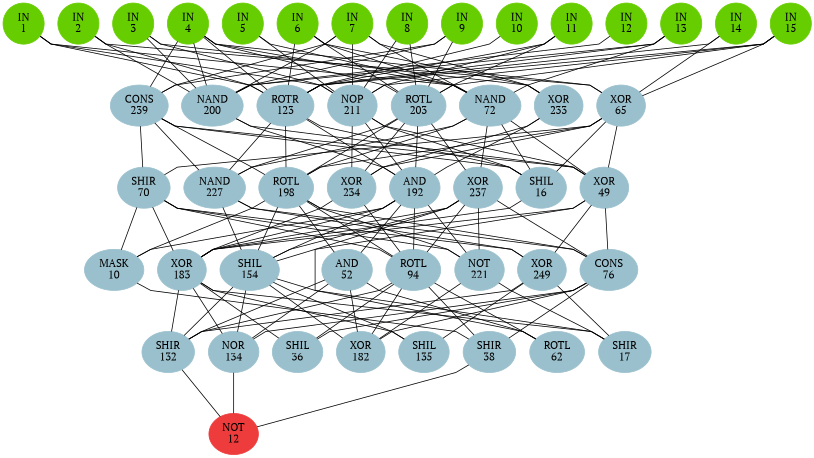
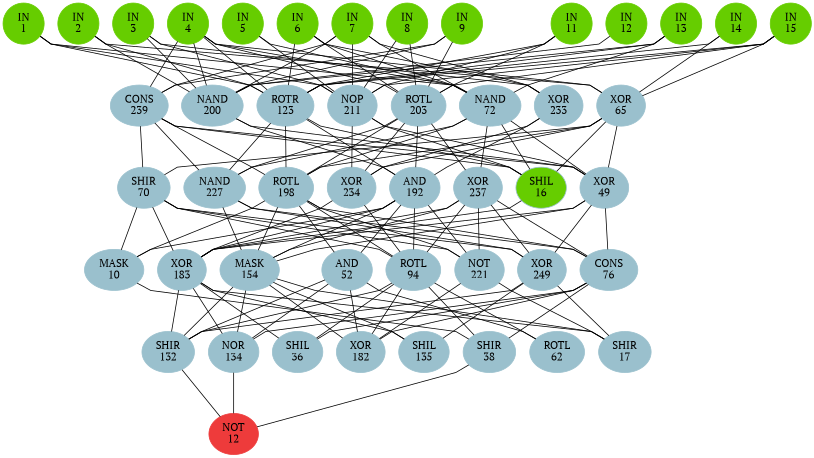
  graph {
    fontname="PT Serif"
    ordering=out
    rankdir=BT
    ranksep=0.75
    splines=polyline
    node [color=lightblue3 fontname="PT Serif" style=filled]
    edge [fontname="PT Serif" style=solid]
    n1 [color=chartreuse3 label="IN\n1"]
    n2 [color=chartreuse3 label="IN\n2"]
    n3 [color=chartreuse3 label="IN\n3"]
    n4 [color=chartreuse3 label="IN\n4"]
    n5 [color=chartreuse3 label="IN\n5"]
    n6 [color=chartreuse3 label="IN\n6"]
    n7 [color=chartreuse3 label="IN\n7"]
    n8 [color=chartreuse3 label="IN\n8"]
    n9 [color=chartreuse3 label="IN\n9"]
-   n10 [color=chartreuse3 label="IN\n10"]
    n11 [color=chartreuse3 label="IN\n11"]
    n12 [color=chartreuse3 label="IN\n12"]
    n13 [color=chartreuse3 label="IN\n13"]
    n14 [color=chartreuse3 label="IN\n14"]
    n15 [color=chartreuse3 label="IN\n15"]
    n16 [label="CONS\n239"]
    n17 [label="NAND\n200"]
    n18 [label="ROTR\n123"]
    n19 [label="NOP\n211"]
    n20 [label="ROTL\n203"]
    n21 [label="NAND\n72"]
    n22 [label="XOR\n233"]
    n23 [label="XOR\n65"]
    n24 [label="SHIR\n70"]
    n25 [label="NAND\n227"]
    n26 [label="ROTL\n198"]
    n27 [label="XOR\n234"]
    n28 [label="AND\n192"]
    n29 [label="XOR\n237"]
-   n30 [label="SHIL\n16"]
+   n30 [label="SHIL\n16" fillcolor=chartreuse3]
    n31 [label="XOR\n49"]
    n32 [label="MASK\n10"]
    n33 [label="XOR\n183"]
-   n34 [label="SHIL\n154"]
+   n34 [label="MASK\n154"]
    n35 [label="AND\n52"]
    n36 [label="ROTL\n94"]
    n37 [label="NOT\n221"]
    n38 [label="XOR\n249"]
    n39 [label="CONS\n76"]
    n40 [label="SHIR\n132"]
    n41 [label="NOR\n134"]
    n42 [label="SHIL\n36"]
    n43 [label="XOR\n182"]
    n44 [label="SHIL\n135"]
    n45 [label="SHIR\n38"]
    n46 [label="ROTL\n62"]
    n47 [label="SHIR\n17"]
    n48 [color=brown2 label="NOT\n12"]
    subgraph sub_1 {
      rank=same
      n1
      n2
      n3
      n4
      n5
      n6
      n7
      n8
      n9
-     n10
      n11
      n12
      n13
      n14
      n15
    }
    subgraph sub_2 {
      rank=same
      n16
      n17
      n18
      n19
      n20
      n21
      n22
      n23
    }
    subgraph sub_3 {
      rank=same
      n24
      n25
      n26
      n27
      n28
      n29
      n30
      n31
    }
    subgraph sub_4 {
      rank=same
      n32
      n33
      n34
      n35
      n36
      n37
      n38
      n39
    }
    subgraph sub_5 {
      rank=same
      n40
      n41
      n42
      n43
      n44
      n45
      n46
      n47
    }
    subgraph sub_6 {
      rank=same
      n48
    }
    n1 -- n2 [style=invis]
    n2 -- n3 [style=invis]
    n3 -- n4 [style=invis]
    n4 -- n5 [style=invis]
    n5 -- n6 [style=invis]
    n6 -- n7 [style=invis]
    n7 -- n8 [style=invis]
    n8 -- n9 [style=invis]
-   n9 -- n10 [style=invis]
-   n10 -- n11 [style=invis]
    n11 -- n12 [style=invis]
    n12 -- n13 [style=invis]
    n13 -- n14 [style=invis]
    n14 -- n15 [style=invis]
    n16 -- n4
    n16 -- n7
    n16 -- n9
    n16 -- n17 [style=invis]
    n17 -- n2
    n17 -- n3
    n17 -- n4
    n17 -- n7
    n17 -- n9
    n17 -- n12
    n17 -- n13
    n17 -- n18 [style=invis]
    n18 -- n1
    n18 -- n2
    n18 -- n4
    n18 -- n6
-   n18 -- n10
    n18 -- n11
    n18 -- n13
    n18 -- n14
    n18 -- n15
    n18 -- n19 [style=invis]
    n19 -- n1
    n19 -- n3
    n19 -- n5
    n19 -- n7
    n19 -- n8
    n19 -- n11
    n19 -- n15
    n19 -- n20 [style=invis]
    n20 -- n4
    n20 -- n6
    n20 -- n8
    n20 -- n9
    n20 -- n11
    n20 -- n15
    n20 -- n21 [style=invis]
    n21 -- n1
    n21 -- n4
    n21 -- n5
    n21 -- n6
    n21 -- n7
    n21 -- n13
    n21 -- n22 [style=invis]
    n22 -- n3
    n22 -- n6
    n22 -- n7
    n22 -- n23 [style=invis]
    n23 -- n2
    n23 -- n4
    n23 -- n14
    n23 -- n15
    n24 -- n16
    n24 -- n23
    n24 -- n25 [style=invis]
    n25 -- n16
    n25 -- n18
    n25 -- n20
    n25 -- n21
    n25 -- n26 [style=invis]
    n26 -- n16
    n26 -- n18
    n26 -- n20
    n26 -- n21
    n26 -- n23
    n26 -- n27 [style=invis]
    n27 -- n19
    n27 -- n20
    n27 -- n22
    n27 -- n23
    n27 -- n28 [style=invis]
    n28 -- n17
    n28 -- n18
-   n28 -- n19
    n28 -- n20
    n28 -- n22
    n28 -- n29 [style=invis]
    n29 -- n20
    n29 -- n21
    n29 -- n30 [style=invis]
    n30 -- n16
    n30 -- n18
    n30 -- n19
    n30 -- n21
    n30 -- n23
    n30 -- n31 [style=invis]
    n31 -- n16
    n31 -- n17
    n31 -- n19
    n31 -- n21
    n31 -- n23
    n32 -- n24
    n32 -- n26
    n32 -- n28
    n32 -- n33 [style=invis]
    n33 -- n24
    n33 -- n27
    n33 -- n28
    n33 -- n29
    n33 -- n30
    n33 -- n31
    n33 -- n34 [style=invis]
    n34 -- n25
    n34 -- n26
    n34 -- n28
    n34 -- n29
    n34 -- n31
    n34 -- n35 [style=invis]
    n35 -- n26
    n35 -- n28
    n35 -- n36 [style=invis]
    n36 -- n24
    n36 -- n26
    n36 -- n27
    n36 -- n28
    n36 -- n29
    n36 -- n37 [style=invis]
    n37 -- n24
    n37 -- n26
    n37 -- n28
    n37 -- n29
    n37 -- n38 [style=invis]
    n38 -- n24
    n38 -- n25
-   n46 -- n29
+   n38 -- n29
    n38 -- n31
    n38 -- n39 [style=invis]
    n39 -- n25
    n39 -- n26
    n39 -- n29
    n39 -- n31
    n40 -- n33
    n40 -- n34
    n40 -- n35
    n40 -- n36
    n40 -- n38
    n40 -- n41 [style=invis]
    n41 -- n33
    n41 -- n34
    n41 -- n35
    n41 -- n39
    n41 -- n42 [style=invis]
    n42 -- n33
    n42 -- n36
    n42 -- n39
    n42 -- n43 [style=invis]
    n43 -- n34
    n43 -- n35
    n43 -- n36
    n43 -- n37
    n43 -- n39
    n43 -- n44 [style=invis]
    n44 -- n33
    n44 -- n34
    n44 -- n38
    n44 -- n45 [style=invis]
    n45 -- n32
    n45 -- n36
    n45 -- n39
    n45 -- n46 [style=invis]
    n46 -- n35
    n46 -- n36
    n46 -- n47 [style=invis]
    n47 -- n33
    n47 -- n34
    n47 -- n37
    n47 -- n38
    n48 -- n40
    n48 -- n41
    n48 -- n45
    n48 -- n48 [style=invis]
  }
